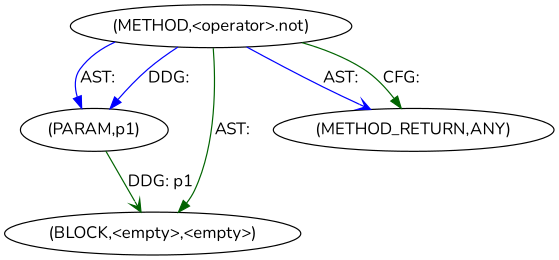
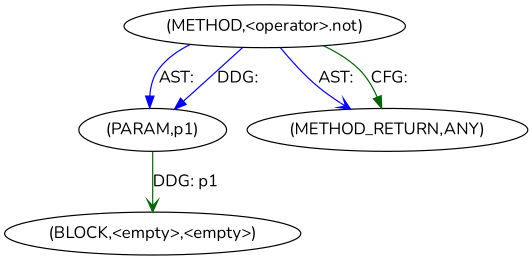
  digraph {
    fontname=Nunito
    node [fontname=Nunito]
    edge [arrowhead=normal color=blue fontname=Nunito]
    n1 [label=<(METHOD,&lt;operator&gt;.not)>]
    n2 [label=<(PARAM,p1)>]
    n3 [label=<(BLOCK,&lt;empty&gt;,&lt;empty&gt;)>]
    n4 [label=<(METHOD_RETURN,ANY)>]
    n1 -> n2 [label="AST: "]
    n1 -> n2 [label="DDG: "]
-   n1 -> n3 [color=darkgreen label="AST: "]
    n1 -> n4 [arrowhead=vee label="AST: "]
    n1 -> n4 [color=darkgreen label="CFG: "]
    n2 -> n3 [arrowhead=vee color=darkgreen label="DDG: p1"]
  }
